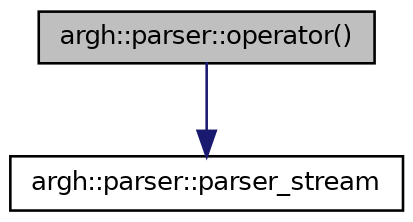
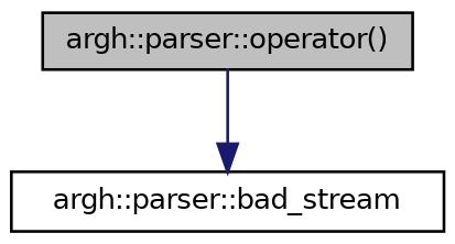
  digraph {
    rankdir=TB
    node [color=black fontname=Helvetica fontsize=10 shape=record style=filled]
    n1 [fillcolor=grey75 fontcolor=black height=0.2 label="argh::parser::operator()" width=0.4]
-   n2 [fillcolor=white height=0.2 label="argh::parser::parser_stream" width=0.4]
+   n2 [fillcolor=white height=0.2 label="argh::parser::bad_stream" width=0.4]
    n1 -> n2 [color=midnightblue fontname=Helvetica fontsize=10 labelfontname=Helvetica labelfontsize=10 style=solid]
  }
